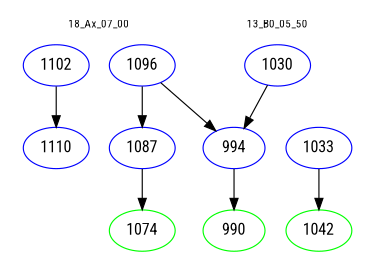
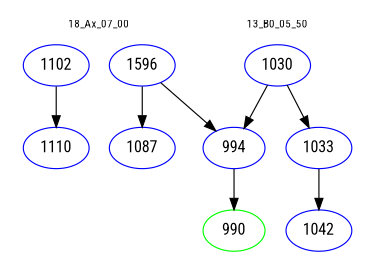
  digraph {
    fontname="Roboto Condensed"
    node [color=blue fontname="Roboto Condensed"]
    edge [color=black fontname="Roboto Condensed"]
-   n1 [label=1096]
+   n1 [label=1596]
    n2 [label=1087]
    n3 [label=1102]
-   n4 [color=green label=1074]
    n5 [label=1110]
    n6 [label=1030]
    n7 [label=994]
    n8 [label=1033]
    n9 [color=green label=990]
-   n10 [color=green label=1042]
+   n10 [label=1042]
    subgraph cluster_1 {
      color=white
      fontsize=10
      label="18_Ax_07_00"
      n1
      n2
      n3
-     n4
      n5
    }
    subgraph cluster_2 {
      color=white
      fontsize=10
      label="13_B0_05_50"
      n6
      n7
      n8
      n9
      n10
    }
    n1 -> n2
    n1 -> n7
-   n2 -> n4
    n3 -> n5
    n6 -> n7
+   n6 -> n8
    n7 -> n9
    n8 -> n10
  }
